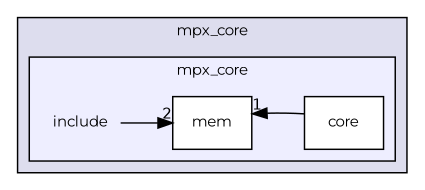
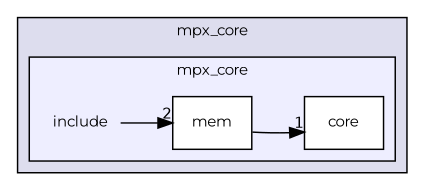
  digraph {
    compound=true
    fontname=Montserrat
    rankdir=LR
    node [fontname=Montserrat fontsize=10 shape=box color=black fillcolor=white style=filled]
    edge [fontname=Montserrat labeldistance=1.5 labelfontname=Helvetica labelfontsize=10]
    n1 [label=include shape=plaintext color="" fillcolor="" style=""]
    n2 [label=core]
    n3 [label=mem]
    subgraph cluster_1 {
      bgcolor="#ddddee"
      fontsize=10
      label=mpx_core
      pencolor=black
      subgraph cluster_2 {
        bgcolor="#eeeeff"
        fontsize=10
        label=mpx_core
        pencolor=black
        n1
        n2
        n3
      }
    }
    n1 -> n3 [headlabel=2]
-   n2 -> n3 [headlabel=1]
+   n3 -> n2 [headlabel=1]
  }
